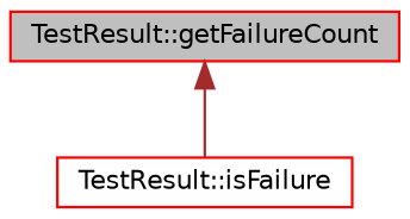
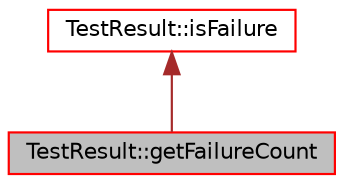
  digraph {
    rankdir=TB
    node [color=red fontname=Helvetica fontsize=10 shape=record style=filled]
    n1 [fillcolor=grey75 fontcolor=black height=0.2 label="TestResult::getFailureCount" width=0.4]
    n2 [fillcolor=white height=0.2 label="TestResult::isFailure" width=0.4]
-   n1 -> n2 [color=brown dir=back fontname=Helvetica fontsize=10 labelfontname=Helvetica labelfontsize=10 style=solid]
+   n2 -> n1 [color=brown dir=back fontname=Helvetica fontsize=10 labelfontname=Helvetica labelfontsize=10 style=solid]
  }
